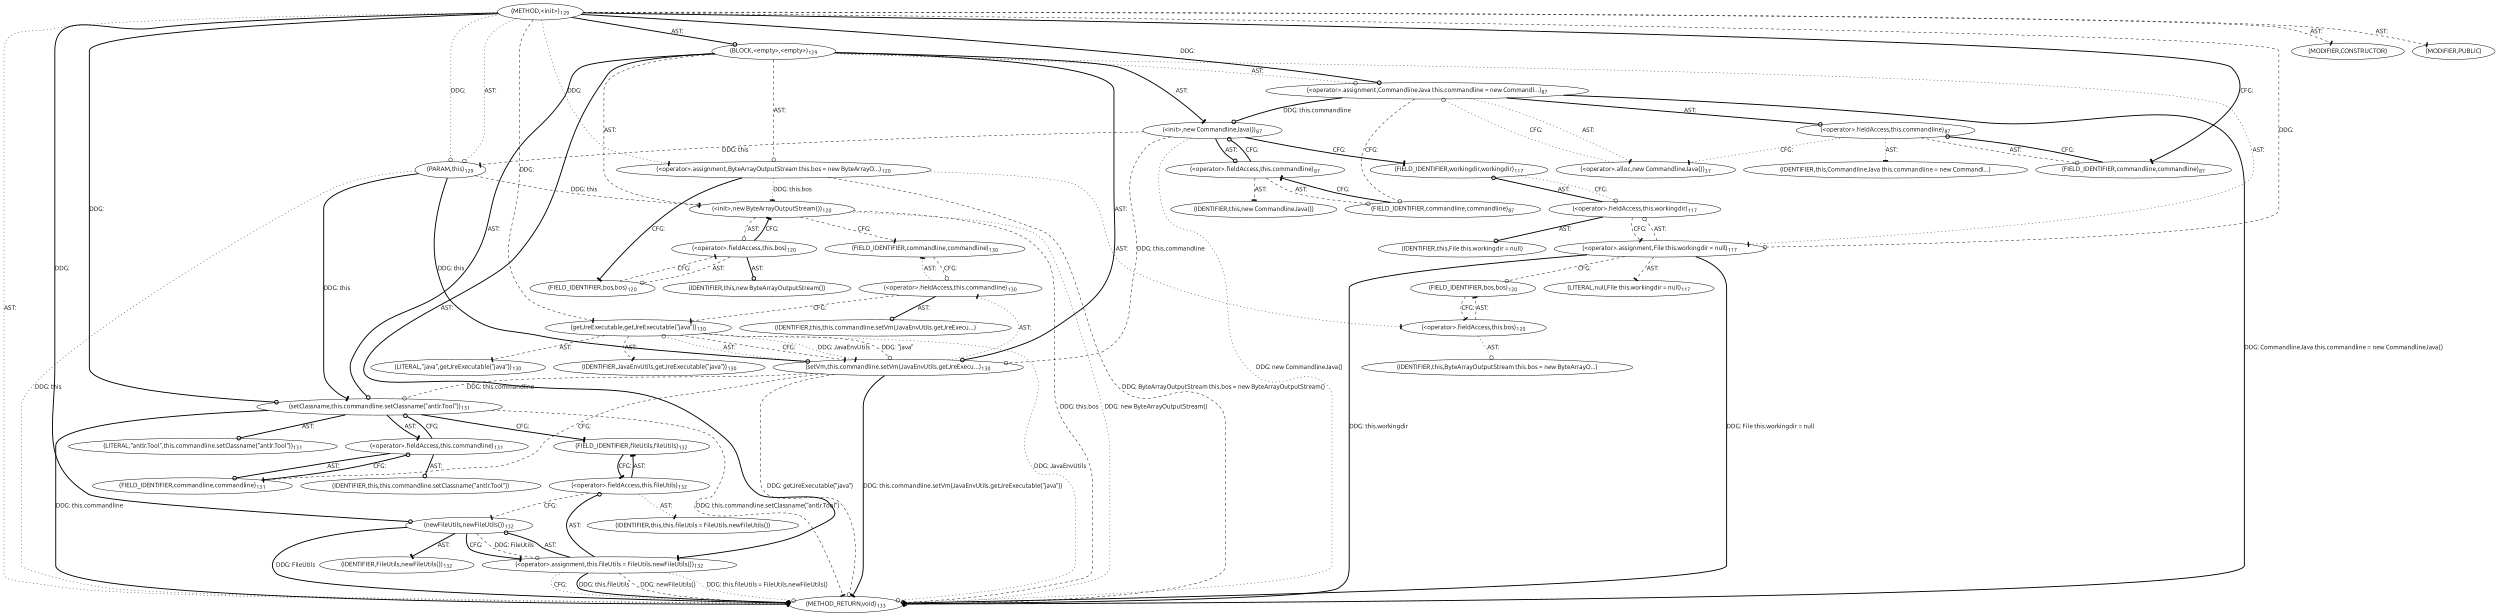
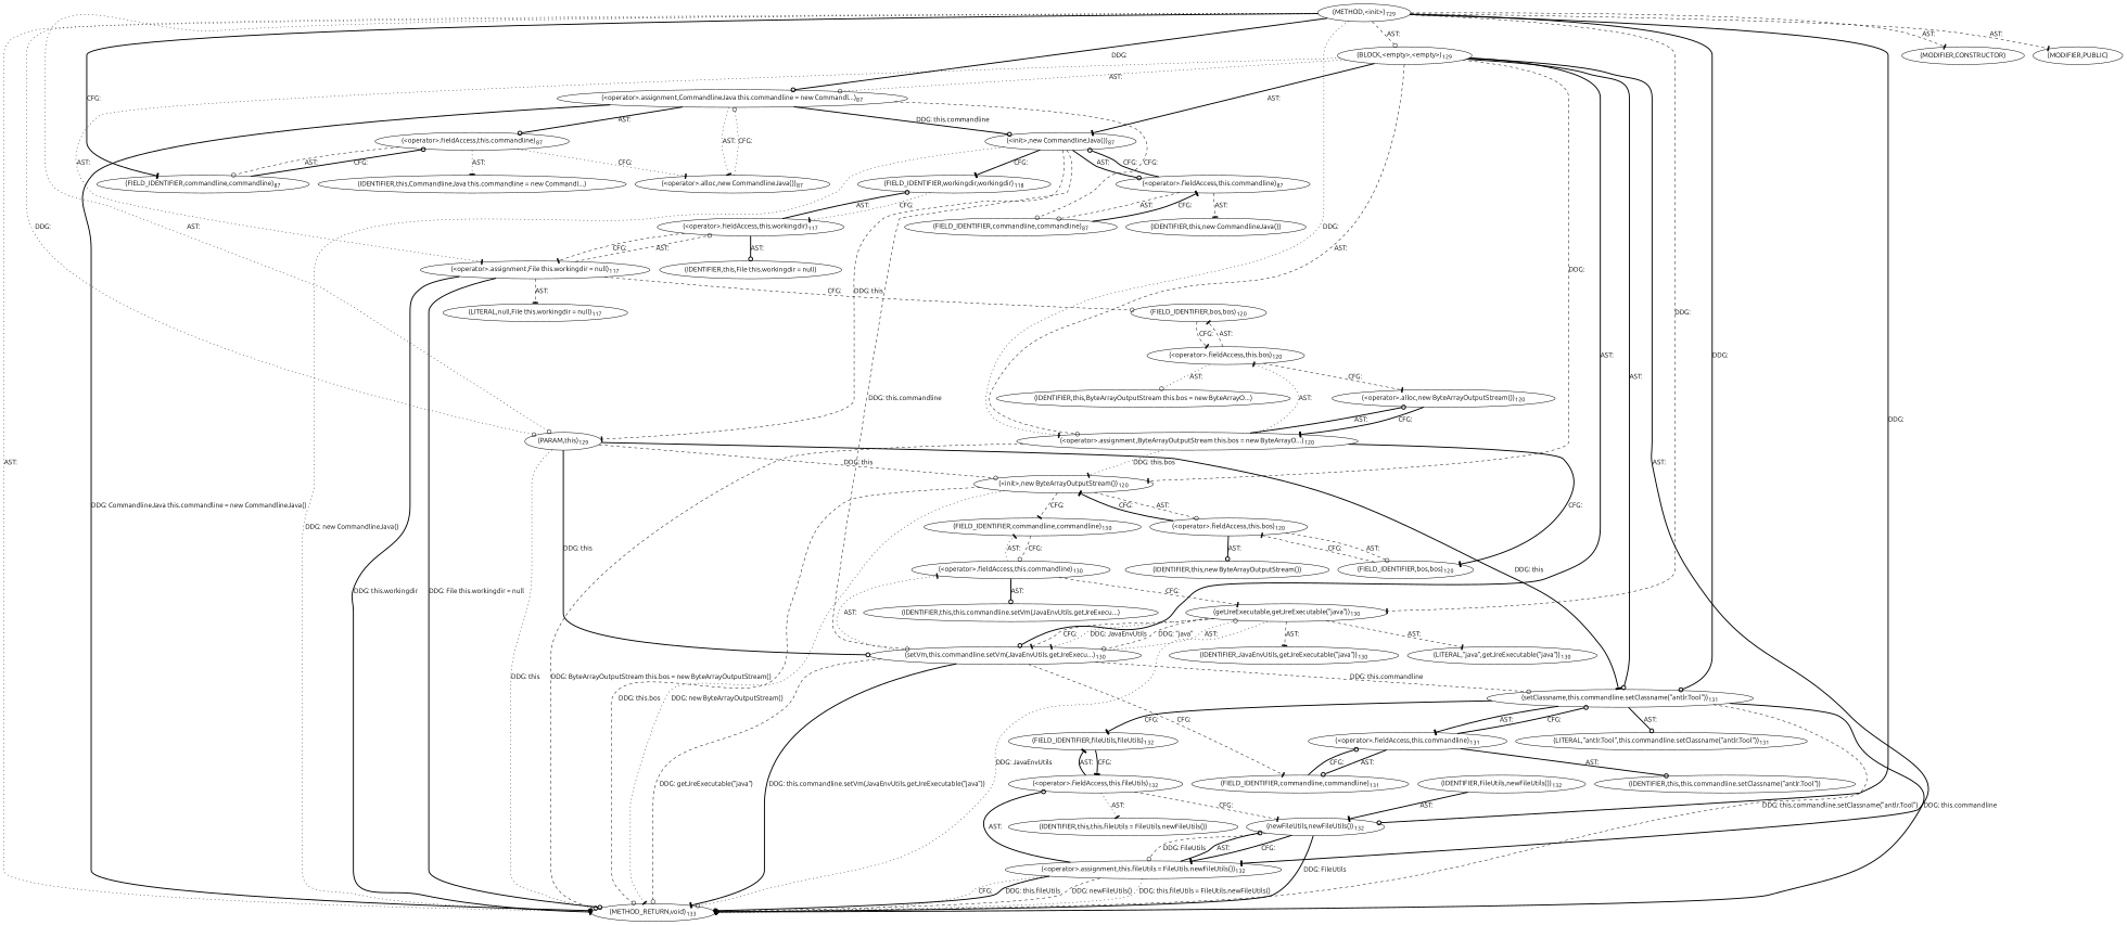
  digraph {
    fontname=Ubuntu
    node [fontname=Ubuntu]
    edge [arrowhead=odot fontname=Ubuntu style=bold]
-   n1 [label=<(METHOD,&lt;init&gt;)<SUB>129</SUB>>]
+   n1 [label=<(METHOD,&lt;init&gt;)<SUB>729</SUB>>]
    n2 [label=<(PARAM,this)<SUB>129</SUB>>]
    n3 [label=<(BLOCK,&lt;empty&gt;,&lt;empty&gt;)<SUB>129</SUB>>]
    n4 [label=<(&lt;operator&gt;.assignment,CommandlineJava this.commandline = new Commandl...)<SUB>87</SUB>>]
    n5 [label=<(FIELD_IDENTIFIER,commandline,commandline)<SUB>87</SUB>>]
    n6 [label=<(&lt;operator&gt;.assignment,File this.workingdir = null)<SUB>117</SUB>>]
    n7 [label=<(&lt;operator&gt;.assignment,ByteArrayOutputStream this.bos = new ByteArrayO...)<SUB>120</SUB>>]
    n8 [label=<(getJreExecutable,getJreExecutable(&quot;java&quot;))<SUB>130</SUB>>]
    n9 [label=<(setClassname,this.commandline.setClassname(&quot;antlr.Tool&quot;))<SUB>131</SUB>>]
    n10 [label=<(newFileUtils,newFileUtils())<SUB>132</SUB>>]
    n11 [label=<(MODIFIER,CONSTRUCTOR)>]
    n12 [label=<(MODIFIER,PUBLIC)>]
    n13 [label=<(METHOD_RETURN,void)<SUB>133</SUB>>]
    n14 [label=<(&lt;init&gt;,new ByteArrayOutputStream())<SUB>120</SUB>>]
    n15 [label=<(setVm,this.commandline.setVm(JavaEnvUtils.getJreExecu...)<SUB>130</SUB>>]
    n16 [label=<(&lt;init&gt;,new CommandlineJava())<SUB>87</SUB>>]
    n17 [label=<(&lt;operator&gt;.assignment,this.fileUtils = FileUtils.newFileUtils())<SUB>132</SUB>>]
    n18 [label=<(&lt;operator&gt;.fieldAccess,this.commandline)<SUB>87</SUB>>]
-   n19 [label=<(&lt;operator&gt;.alloc,new CommandlineJava())<SUB>37</SUB>>]
+   n19 [label=<(&lt;operator&gt;.alloc,new CommandlineJava())<SUB>87</SUB>>]
    n20 [label=<(FIELD_IDENTIFIER,commandline,commandline)<SUB>87</SUB>>]
    n21 [label=<(&lt;operator&gt;.fieldAccess,this.workingdir)<SUB>117</SUB>>]
    n22 [label=<(LITERAL,null,File this.workingdir = null)<SUB>117</SUB>>]
    n23 [label=<(FIELD_IDENTIFIER,bos,bos)<SUB>120</SUB>>]
    n24 [label=<(&lt;operator&gt;.fieldAccess,this.bos)<SUB>120</SUB>>]
+   n25 [label=<(&lt;operator&gt;.alloc,new ByteArrayOutputStream())<SUB>120</SUB>>]
    n26 [label=<(FIELD_IDENTIFIER,bos,bos)<SUB>120</SUB>>]
    n27 [label=<(IDENTIFIER,JavaEnvUtils,getJreExecutable(&quot;java&quot;))<SUB>130</SUB>>]
    n28 [label=<(LITERAL,&quot;java&quot;,getJreExecutable(&quot;java&quot;))<SUB>130</SUB>>]
    n29 [label=<(&lt;operator&gt;.fieldAccess,this.commandline)<SUB>131</SUB>>]
    n30 [label=<(LITERAL,&quot;antlr.Tool&quot;,this.commandline.setClassname(&quot;antlr.Tool&quot;))<SUB>131</SUB>>]
    n31 [label=<(FIELD_IDENTIFIER,fileUtils,fileUtils)<SUB>132</SUB>>]
    n32 [label=<(IDENTIFIER,FileUtils,newFileUtils())<SUB>132</SUB>>]
    n33 [label=<(&lt;operator&gt;.fieldAccess,this.commandline)<SUB>87</SUB>>]
-   n34 [label=<(FIELD_IDENTIFIER,workingdir,workingdir)<SUB>117</SUB>>]
+   n34 [label=<(FIELD_IDENTIFIER,workingdir,workingdir)<SUB>118</SUB>>]
    n35 [label=<(&lt;operator&gt;.fieldAccess,this.bos)<SUB>120</SUB>>]
    n36 [label=<(FIELD_IDENTIFIER,commandline,commandline)<SUB>130</SUB>>]
    n37 [label=<(&lt;operator&gt;.fieldAccess,this.commandline)<SUB>130</SUB>>]
    n38 [label=<(FIELD_IDENTIFIER,commandline,commandline)<SUB>131</SUB>>]
    n39 [label=<(&lt;operator&gt;.fieldAccess,this.fileUtils)<SUB>132</SUB>>]
    n40 [label=<(IDENTIFIER,this,CommandlineJava this.commandline = new Commandl...)>]
    n41 [label=<(IDENTIFIER,this,new CommandlineJava())>]
    n42 [label=<(IDENTIFIER,this,File this.workingdir = null)>]
    n43 [label=<(IDENTIFIER,this,ByteArrayOutputStream this.bos = new ByteArrayO...)>]
    n44 [label=<(IDENTIFIER,this,new ByteArrayOutputStream())>]
    n45 [label=<(IDENTIFIER,this,this.commandline.setVm(JavaEnvUtils.getJreExecu...)>]
    n46 [label=<(IDENTIFIER,this,this.commandline.setClassname(&quot;antlr.Tool&quot;))>]
    n47 [label=<(IDENTIFIER,this,this.fileUtils = FileUtils.newFileUtils())>]
    n1 -> n2 [label="AST: " style=dotted]
    n1 -> n2 [label="DDG: " style=dotted]
-   n1 -> n3 [label="AST: "]
+   n1 -> n3 [label="AST: " style=dashed]
    n1 -> n4 [label="DDG: "]
    n1 -> n5 [arrowhead=tee label="CFG: "]
-   n1 -> n6 [label="DDG: " style=dashed]
    n1 -> n7 [arrowhead=tee label="DDG: " style=dotted]
    n1 -> n8 [arrowhead=tee label="DDG: " style=dashed]
    n1 -> n9 [label="DDG: "]
    n1 -> n10 [label="DDG: "]
    n1 -> n11 [arrowhead=tee label="AST: " style=dashed]
    n1 -> n12 [arrowhead=tee label="AST: " style=dashed]
    n1 -> n13 [arrowhead=tee label="AST: " style=dotted]
    n2 -> n9 [arrowhead=tee label="DDG: this"]
    n2 -> n13 [label="DDG: this" style=dotted]
    n2 -> n14 [label="DDG: this" style=dashed]
    n2 -> n15 [label="DDG: this"]
    n3 -> n4 [label="AST: " style=dotted]
    n3 -> n6 [arrowhead=tee label="AST: " style=dotted]
    n3 -> n7 [label="AST: " style=dashed]
    n3 -> n9 [label="AST: "]
-   n3 -> n14 [arrowhead=tee label="AST: " style=dashed]
+   n3 -> n14 [arrowhead=tee label="DDG: " style=dashed]
    n3 -> n15 [label="AST: "]
    n3 -> n16 [arrowhead=tee label="AST: "]
    n3 -> n17 [arrowhead=tee label="AST: "]
    n4 -> n13 [label="DDG: CommandlineJava this.commandline = new CommandlineJava()"]
    n4 -> n16 [label="DDG: this.commandline"]
    n4 -> n18 [label="AST: "]
    n4 -> n19 [arrowhead=tee label="AST: " style=dotted]
    n4 -> n20 [label="CFG: " style=dashed]
    n5 -> n18 [label="CFG: "]
    n6 -> n13 [arrowhead=tee label="DDG: this.workingdir"]
    n6 -> n13 [label="DDG: File this.workingdir = null"]
    n6 -> n21 [label="AST: " style=dashed]
    n6 -> n22 [arrowhead=tee label="AST: " style=dashed]
    n6 -> n23 [label="CFG: " style=dashed]
    n7 -> n13 [label="DDG: ByteArrayOutputStream this.bos = new ByteArrayOutputStream()" style=dashed]
    n7 -> n14 [arrowhead=tee label="DDG: this.bos" style=dotted]
    n7 -> n24 [arrowhead=tee label="AST: " style=dotted]
+   n7 -> n25 [label="AST: "]
    n7 -> n26 [arrowhead=tee label="CFG: "]
    n8 -> n13 [label="DDG: JavaEnvUtils" style=dotted]
    n8 -> n15 [arrowhead=tee label="CFG: " style=dashed]
    n8 -> n15 [arrowhead=tee label="DDG: JavaEnvUtils" style=dotted]
    n8 -> n15 [label="DDG: &quot;java&quot;" style=dashed]
    n8 -> n27 [arrowhead=tee label="AST: " style=dashed]
    n8 -> n28 [arrowhead=tee label="AST: " style=dashed]
    n9 -> n13 [arrowhead=tee label="DDG: this.commandline"]
    n9 -> n13 [arrowhead=tee label="DDG: this.commandline.setClassname(&quot;antlr.Tool&quot;)" style=dashed]
    n9 -> n29 [arrowhead=tee label="AST: "]
    n9 -> n30 [label="AST: "]
    n9 -> n31 [arrowhead=tee label="CFG: "]
    n10 -> n13 [label="DDG: FileUtils"]
    n10 -> n17 [arrowhead=tee label="CFG: "]
    n10 -> n17 [label="DDG: FileUtils" style=dashed]
-   n10 -> n32 [arrowhead=tee label="AST: "]
+   n32 -> n10 [arrowhead=tee label="AST: "]
    n14 -> n13 [label="DDG: this.bos" style=dashed]
    n14 -> n13 [arrowhead=tee label="DDG: new ByteArrayOutputStream()" style=dotted]
    n14 -> n35 [label="AST: " style=dashed]
    n14 -> n36 [arrowhead=tee label="CFG: " style=dashed]
    n15 -> n8 [label="AST: " style=dotted]
    n15 -> n9 [label="DDG: this.commandline" style=dashed]
    n15 -> n13 [label="DDG: getJreExecutable(&quot;java&quot;)" style=dashed]
    n15 -> n13 [arrowhead=tee label="DDG: this.commandline.setVm(JavaEnvUtils.getJreExecutable(&quot;java&quot;))"]
    n15 -> n37 [arrowhead=tee label="AST: " style=dotted]
    n15 -> n38 [arrowhead=tee label="CFG: " style=dashed]
    n16 -> n2 [arrowhead=tee label="DDG: this" style=dashed]
    n16 -> n13 [label="DDG: new CommandlineJava()" style=dotted]
    n16 -> n15 [label="DDG: this.commandline" style=dashed]
    n16 -> n33 [label="AST: "]
    n16 -> n34 [arrowhead=tee label="CFG: "]
    n17 -> n10 [label="AST: "]
    n17 -> n13 [arrowhead=tee label="CFG: " style=dotted]
    n17 -> n13 [label="DDG: this.fileUtils"]
    n17 -> n13 [arrowhead=tee label="DDG: newFileUtils()" style=dashed]
    n17 -> n13 [label="DDG: this.fileUtils = FileUtils.newFileUtils()" style=dotted]
    n17 -> n39 [label="AST: "]
    n18 -> n5 [label="AST: " style=dashed]
    n18 -> n19 [arrowhead=tee label="CFG: " style=dotted]
    n18 -> n40 [arrowhead=tee label="AST: " style=dotted]
    n19 -> n4 [label="CFG: " style=dotted]
    n20 -> n33 [arrowhead=tee label="CFG: "]
    n21 -> n6 [arrowhead=tee label="CFG: " style=dashed]
    n21 -> n34 [label="AST: "]
    n21 -> n42 [label="AST: "]
    n23 -> n24 [arrowhead=tee label="CFG: " style=dashed]
    n24 -> n23 [arrowhead=tee label="AST: " style=dashed]
+   n24 -> n25 [arrowhead=tee label="CFG: " style=dashed]
    n24 -> n43 [label="AST: " style=dotted]
+   n25 -> n7 [arrowhead=tee label="CFG: "]
    n26 -> n35 [arrowhead=tee label="CFG: " style=dashed]
    n29 -> n9 [label="CFG: "]
    n29 -> n38 [label="AST: "]
    n29 -> n46 [label="AST: "]
    n31 -> n39 [arrowhead=tee label="CFG: "]
    n33 -> n16 [label="CFG: "]
    n33 -> n20 [label="AST: " style=dashed]
    n33 -> n41 [arrowhead=tee label="AST: " style=dashed]
-   n34 -> n21 [label="CFG: " style=dotted]
+   n34 -> n21 [arrowhead=tee label="CFG: " style=dotted]
    n35 -> n14 [arrowhead=tee label="CFG: "]
    n35 -> n26 [label="AST: " style=dashed]
    n35 -> n44 [label="AST: "]
    n36 -> n37 [label="CFG: " style=dashed]
    n37 -> n8 [arrowhead=tee label="CFG: " style=dashed]
    n37 -> n36 [arrowhead=tee label="AST: " style=dotted]
    n37 -> n45 [label="AST: "]
    n38 -> n29 [label="CFG: "]
    n39 -> n10 [arrowhead=tee label="CFG: " style=dashed]
    n39 -> n31 [arrowhead=tee label="AST: "]
    n39 -> n47 [arrowhead=tee label="AST: " style=dotted]
  }
